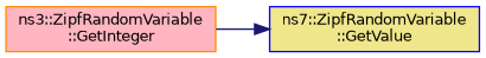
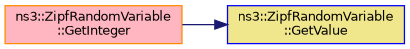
  digraph {
    rankdir=RL
    node [fontname=Helvetica fontsize=10 shape=record style=filled]
-   n1 [color=blue fillcolor=khaki fontcolor=black height=0.2 label="ns7::ZipfRandomVariable\l::GetValue" width=0.4]
+   n1 [color=blue fillcolor=khaki fontcolor=black height=0.2 label="ns3::ZipfRandomVariable\l::GetValue" width=0.4]
    n2 [color=darkorange fillcolor=lightpink height=0.2 label="ns3::ZipfRandomVariable\l::GetInteger" width=0.4]
    n1 -> n2 [color=midnightblue dir=back fontname=Helvetica fontsize=10 labelfontname=Helvetica labelfontsize=10 style=solid]
  }
